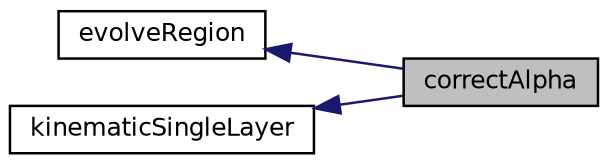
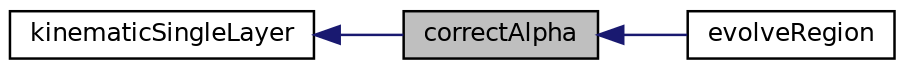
  digraph {
    rankdir=LR
    node [color=black fontname=Helvetica fontsize=10 shape=record]
    edge [color=midnightblue dir=back fontname=Helvetica fontsize=10 labelfontname=Helvetica labelfontsize=10 style=solid]
    n1 [fillcolor=grey75 fontcolor=black height=0.2 label=correctAlpha style=filled width=0.4]
    n2 [height=0.2 label=evolveRegion width=0.4]
    n3 [height=0.2 label=kinematicSingleLayer width=0.4]
-   n2 -> n1
+   n1 -> n2
    n3 -> n1
  }
